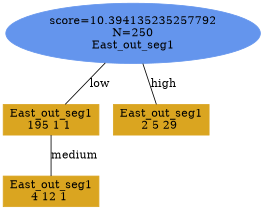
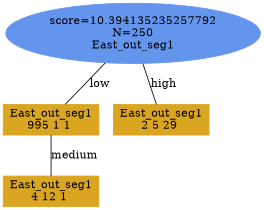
  digraph {
    node [color=goldenrod shape=box style=filled]
    edge [dir=none]
    n1 [color=cornflowerblue label="score=10.394135235257792\nN=250\nEast_out_seg1" shape=ellipse]
-   n2 [label="East_out_seg1\n195 1 1 "]
+   n2 [label="East_out_seg1\n995 1 1 "]
    n3 [label="East_out_seg1\n4 12 1 "]
    n4 [label="East_out_seg1\n2 5 29 "]
    subgraph sub_1 {
      rank=same
      n1
    }
    subgraph sub_2 {
      rank=same
      n2
    }
    subgraph sub_3 {
      rank=same
      n3
    }
    subgraph sub_4 {
      rank=same
      n4
    }
    n1 -> n2 [label=low]
    n1 -> n4 [label=high]
    n2 -> n3 [label=medium]
  }
